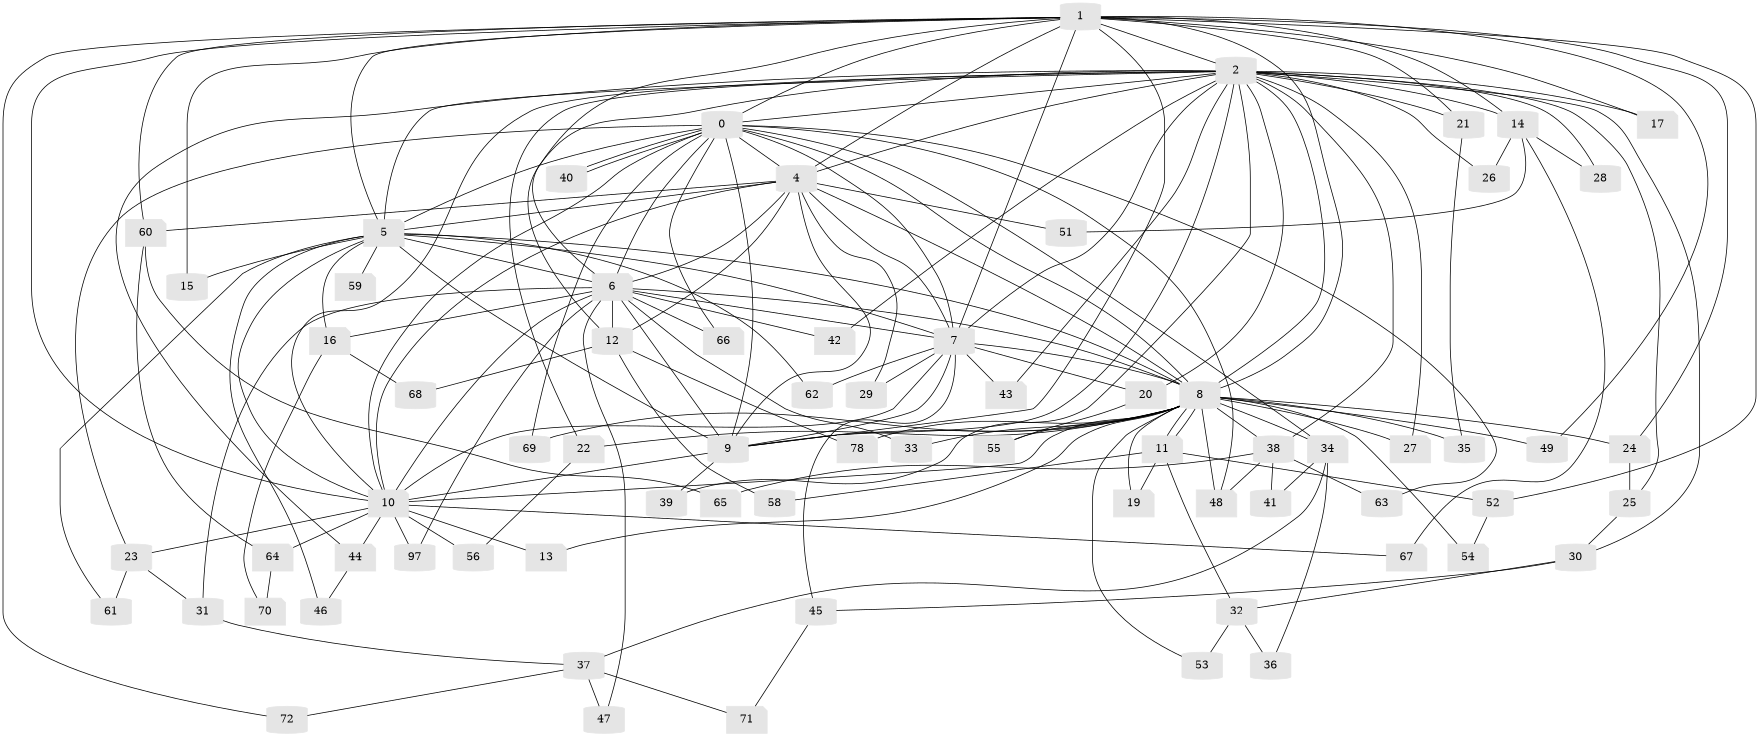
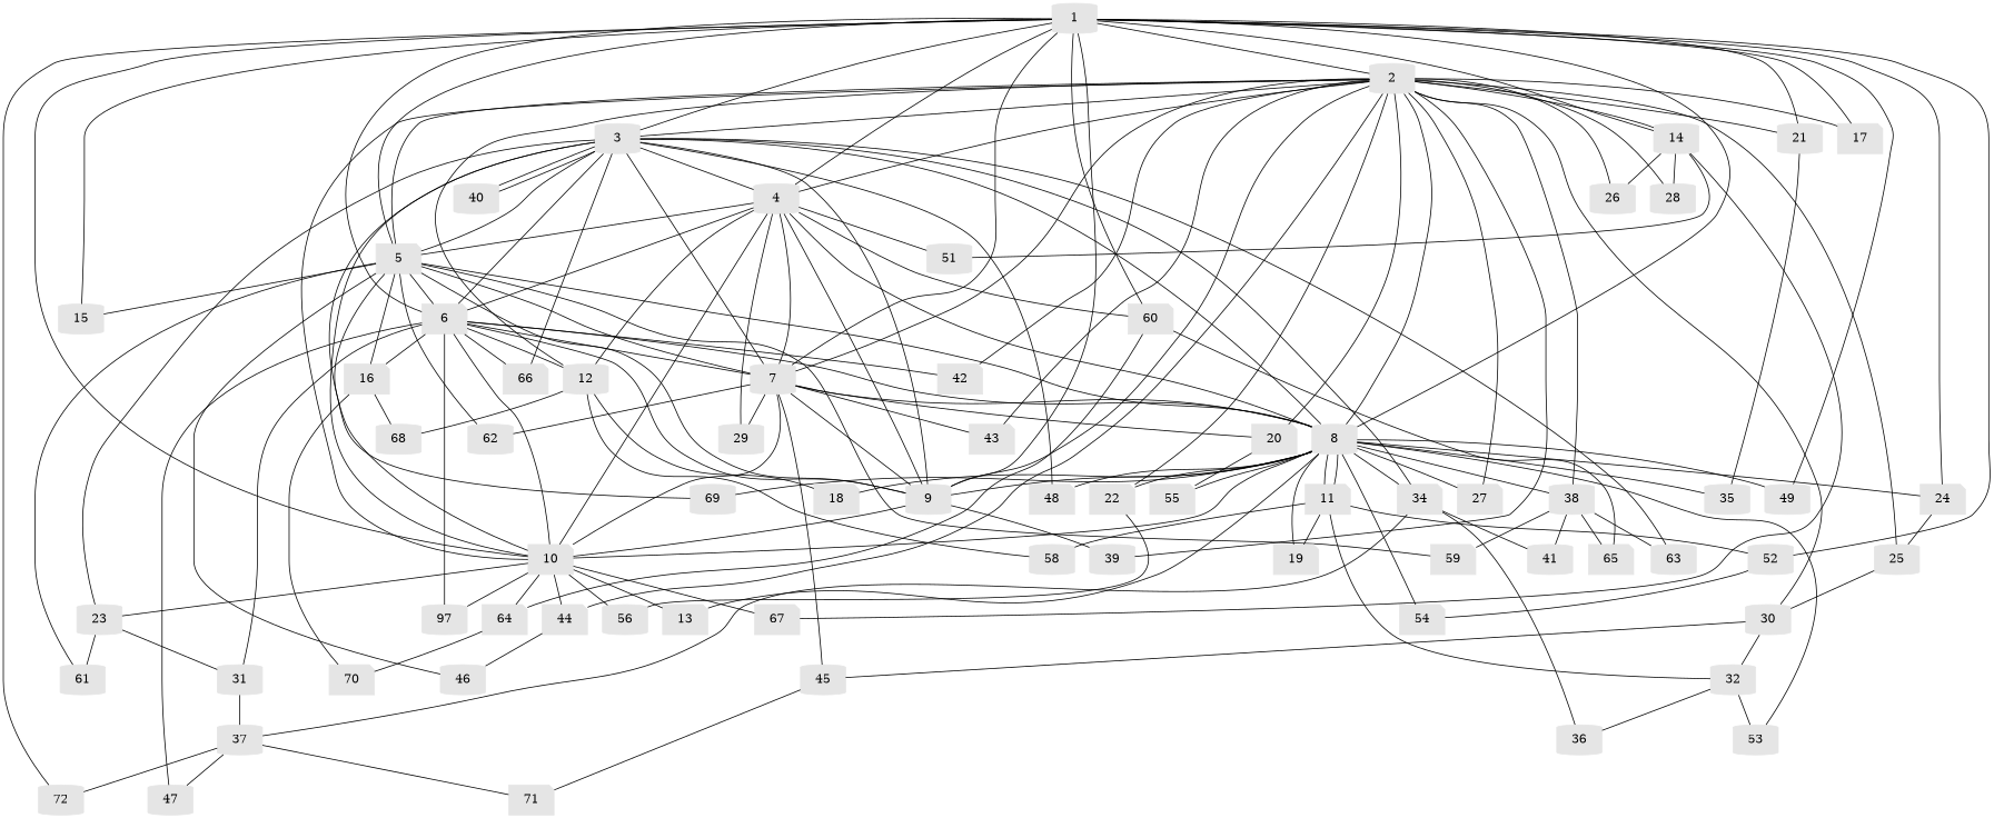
  graph {
    node [color=gray90 shape=cylinder style=filled]
    1
    2
-   3 [label=0]
+   3
    4
    5 [shape=note]
    6 [shape=note]
    7
    8
    9
    10 [shape=note]
    14
    15
    17 [shape=note]
    21
    24 [shape=note]
    49
    52
    60 [shape=note]
    72
    20 [shape=note]
    22 [shape=note]
    25
    26
    27 [shape=note]
    28
    30
    38
    39
    42 [shape=note]
    43 [shape=note]
    44 [shape=note]
    12
    23
    34 [shape=note]
    40
    48 [shape=note]
    63
    66 [shape=note]
    69
    29
    51
    16 [shape=note]
    46
    59 [shape=note]
    61
    62
    31
-   33
    47
    n50 [label=97]
    45
-   18 [shape=note label=78]
+   18 [shape=note]
    11 [shape=note]
    13 [shape=note]
    19 [shape=note]
    35
    53
    54 [shape=note]
    55 [shape=note]
    56
    64 [shape=note]
    67 [shape=note]
    65 [shape=note]
    32
    41
    37
    36
    58
    68
    70 [shape=note]
    71 [shape=note]
    1 -- 2
    1 -- 3
    1 -- 4
    1 -- 5
    1 -- 6
    1 -- 7
    1 -- 8
    1 -- 9
    1 -- 10
    1 -- 14
    1 -- 15
    1 -- 17
    1 -- 21
    1 -- 24
    1 -- 49
    1 -- 52
    1 -- 60
    1 -- 72
    2 -- 3
    2 -- 4
    2 -- 5
    2 -- 7
    2 -- 8
    2 -- 9
    2 -- 10
    2 -- 14
    2 -- 17
    2 -- 21
    2 -- 20
    2 -- 22
    2 -- 25
    2 -- 26
    2 -- 27
    2 -- 28
    2 -- 30
    2 -- 38
    2 -- 39
    2 -- 42
    2 -- 43
    2 -- 44
    2 -- 12
    3 -- 4
    3 -- 5
    3 -- 6
    3 -- 7
    3 -- 8
    3 -- 9
    3 -- 10
    3 -- 23
    3 -- 34
    3 -- 40
    3 -- 40
    3 -- 48
    3 -- 63
    3 -- 66
    3 -- 69
    4 -- 5
    4 -- 6
    4 -- 7
    4 -- 8
    4 -- 9
    4 -- 10
    4 -- 60
    4 -- 12
    4 -- 29
    4 -- 51
    5 -- 6
    5 -- 7
    5 -- 8
    5 -- 9
    5 -- 10
    5 -- 15
    5 -- 16
    5 -- 46
    5 -- 59
    5 -- 61
    5 -- 62
    6 -- 7
    6 -- 8
    6 -- 9
    6 -- 10
    6 -- 42
    6 -- 12
    6 -- 66
    6 -- 16
    6 -- 31
-   6 -- 33
    6 -- 47
    6 -- n50
    7 -- 8
    7 -- 9
    7 -- 10
    7 -- 20
    7 -- 43
    7 -- 29
    7 -- 62
    7 -- 45
    8 -- 9
    8 -- 10
    8 -- 24
    8 -- 49
    8 -- 22
    8 -- 27
    8 -- 38
    8 -- 34
    8 -- 48
    8 -- 69
-   8 -- 33
    8 -- 18
    8 -- 11
    8 -- 11
    8 -- 13
    8 -- 19
    8 -- 35
    8 -- 53
    8 -- 54
    8 -- 55
    9 -- 10
    9 -- 39
    10 -- 44
    10 -- 23
    10 -- n50
    10 -- 13
    10 -- 56
    10 -- 64
    10 -- 67
    14 -- 26
    14 -- 28
    14 -- 51
    14 -- 67
    21 -- 35
    24 -- 25
    52 -- 54
    60 -- 64
    60 -- 65
    20 -- 55
    22 -- 56
    25 -- 30
    30 -- 45
    30 -- 32
    38 -- 63
-   38 -- 48
+   38 -- 59
    38 -- 65
    38 -- 41
    44 -- 46
    12 -- 18
    12 -- 58
    12 -- 68
    23 -- 61
    23 -- 31
    34 -- 41
    34 -- 37
    34 -- 36
    16 -- 68
    16 -- 70
    31 -- 37
    45 -- 71
    11 -- 52
    11 -- 19
    11 -- 32
    11 -- 58
    64 -- 70
    32 -- 53
    32 -- 36
    37 -- 72
    37 -- 47
    37 -- 71
  }
